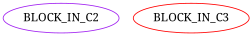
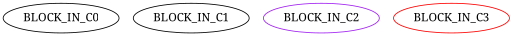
  digraph {
    fontname="Noto Serif"
    node [patentry=true patexit=true qhi=1 qil=1 qlo=1 tperiod=100000000 type=block color=black fontname="Noto Serif"]
+   BLOCK_IN_C0 [cpu=0 pattern=IN_C0]
+   BLOCK_IN_C1 [cpu=1 pattern=IN_C1]
    BLOCK_IN_C2 [cpu=2 pattern=IN_C2 color=purple]
    BLOCK_IN_C3 [cpu=3 pattern=IN_C3 color=red]
  }
